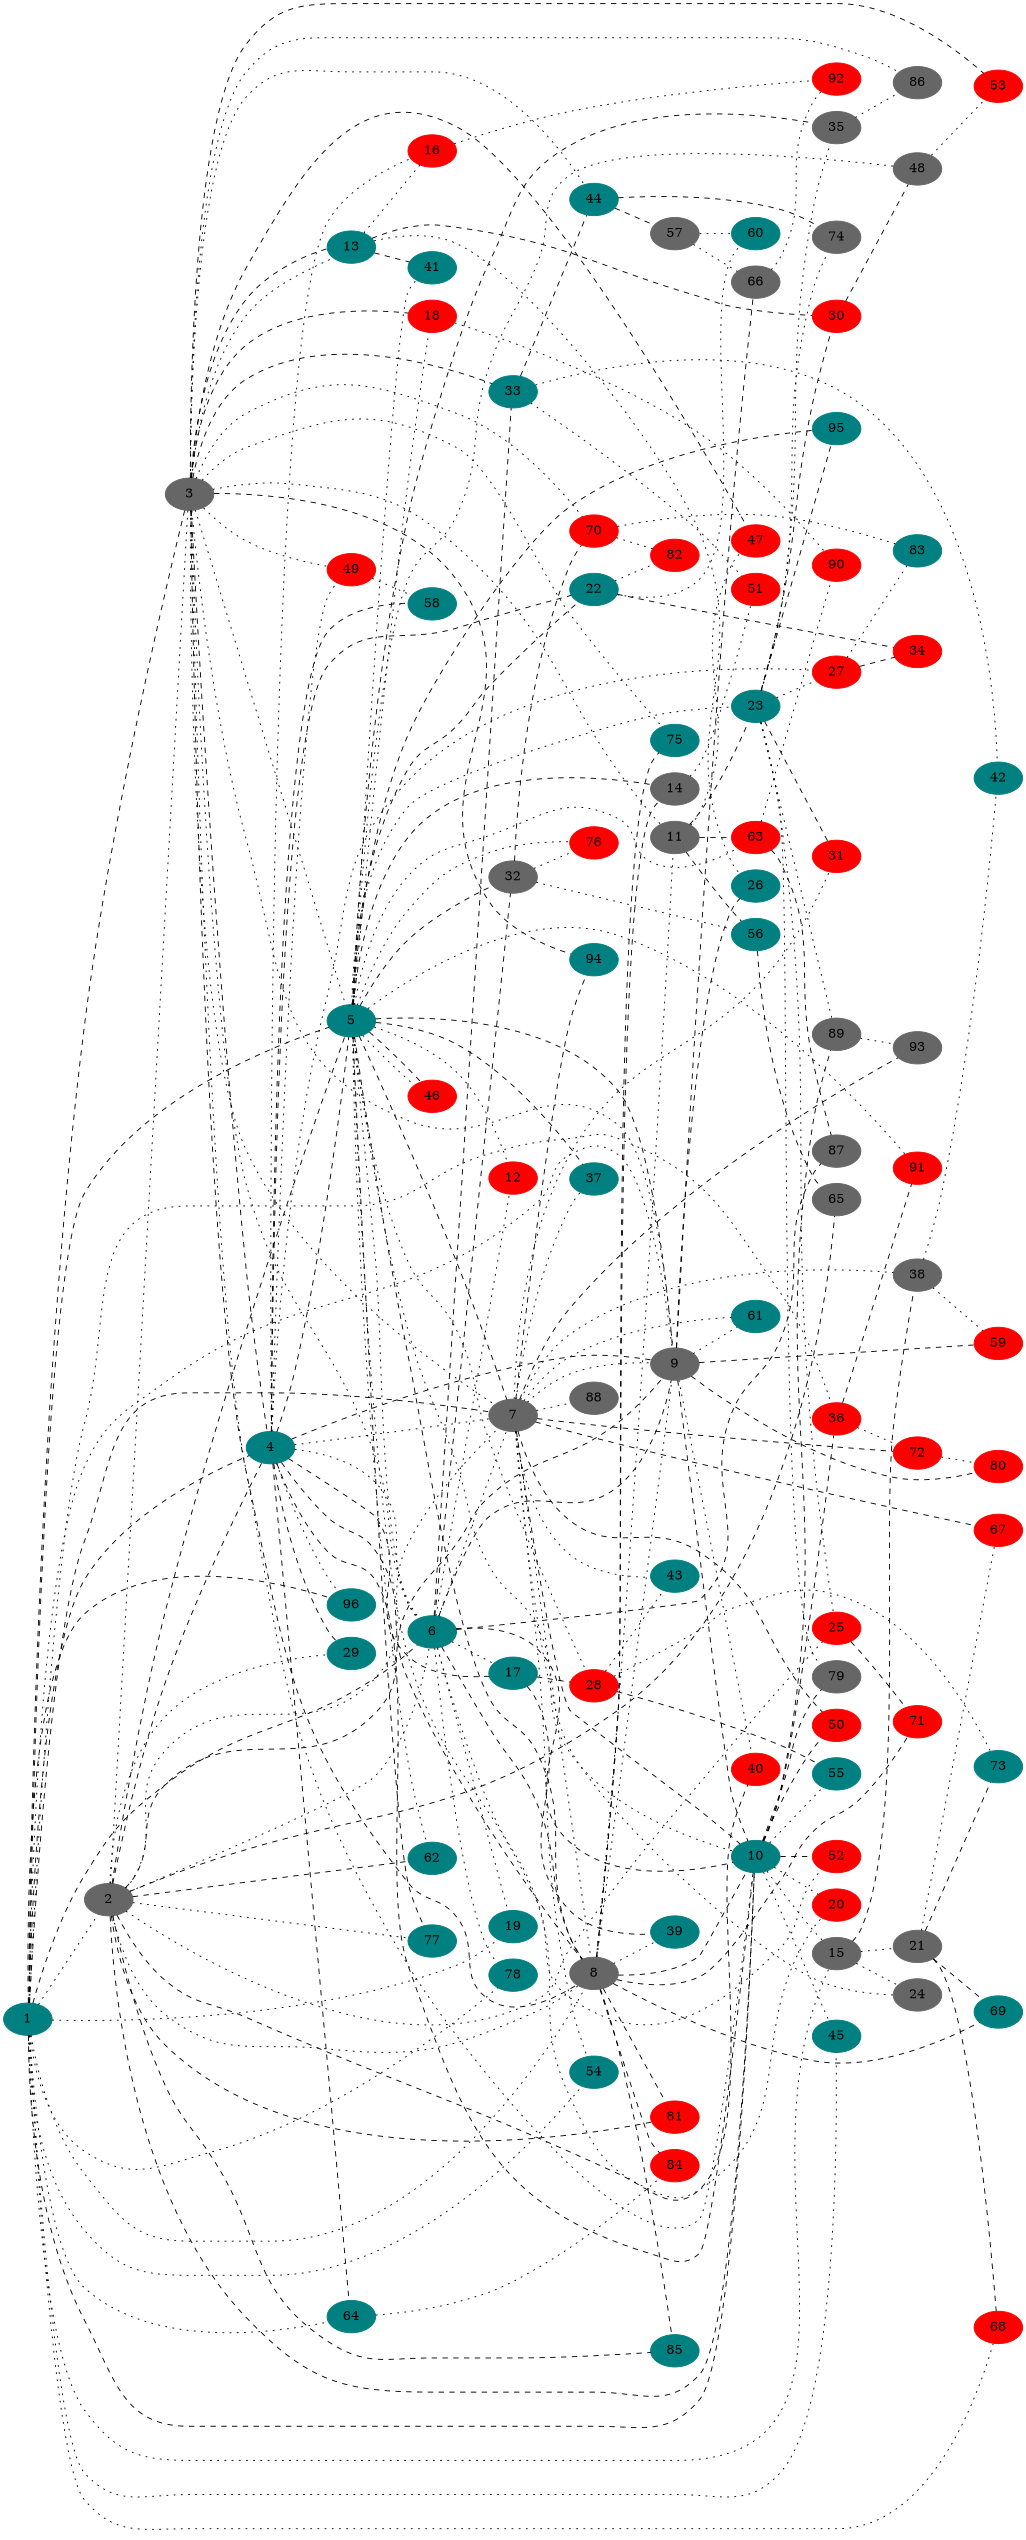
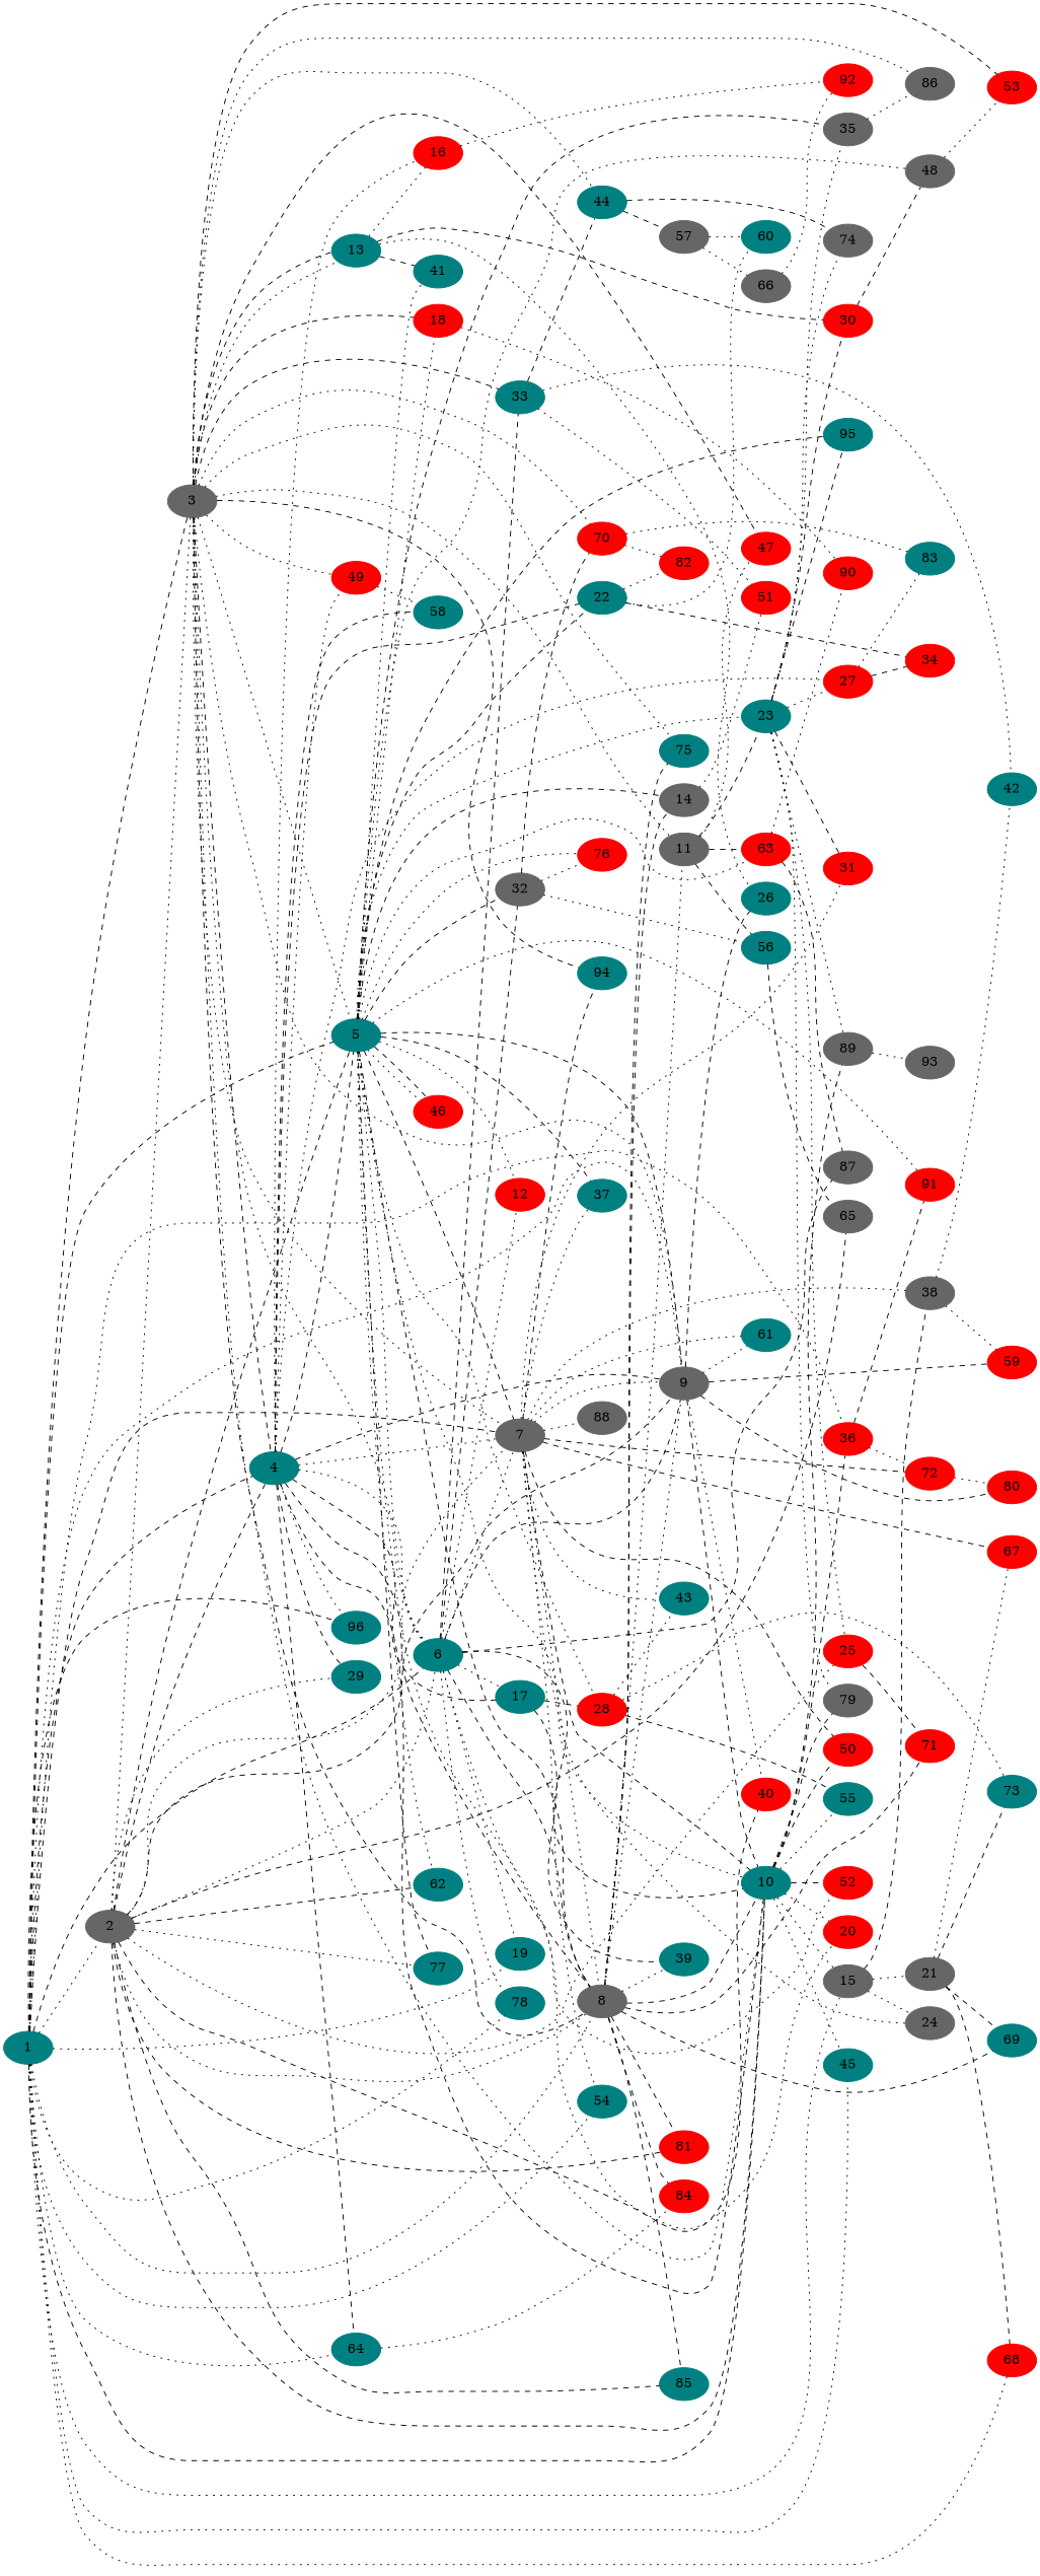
  graph {
    rankdir=LR
    node [color=teal style=filled]
    edge [style=dotted]
    2 [color=gray40]
    1
    3 [color=gray40]
    4
    5
    6
    7 [color=gray40]
    8 [color=gray40]
    9 [color=gray40]
    10
    15 [color=gray40]
    19
    36 [color=red]
    45
    54
    64
    68 [color=red]
    78
    96
    25 [color=red]
    29
    40 [color=red]
    62
    65 [color=gray40]
    77
    81 [color=red]
    85
    11 [color=gray40]
    13
    18 [color=red]
    33
    44
    47 [color=red]
    49 [color=red]
    53 [color=red]
    70 [color=red]
    75
    86 [color=gray40]
    94
    16 [color=red]
    17
    22
    27 [color=red]
    58
    12 [color=red]
    14 [color=gray40]
    23
    28 [color=red]
    32 [color=gray40]
    35 [color=gray40]
    37
    41
    46 [color=red]
    48 [color=gray40]
    52 [color=red]
    63 [color=red]
    76 [color=red]
    91 [color=red]
    95
    20 [color=red]
    87 [color=gray40]
    24 [color=gray40]
    31 [color=red]
    38 [color=gray40]
    43
    50 [color=red]
    61
    67 [color=red]
    72 [color=red]
    88 [color=gray40]
    93 [color=gray40]
    39
    69
    71 [color=red]
    84 [color=red]
    26
    59 [color=red]
    66 [color=gray40]
    80 [color=red]
    55
    79 [color=gray40]
    89 [color=gray40]
    21 [color=gray40]
    56
    30 [color=red]
    90 [color=red]
    51 [color=red]
    42
    57 [color=gray40]
    74 [color=gray40]
    82 [color=red]
    83
    92 [color=red]
    34 [color=red]
    60
    73
    2 -- 3
    2 -- 4 [style=dashed]
    2 -- 5 [style=dashed]
    2 -- 6
    2 -- 7
    2 -- 8
    2 -- 9 [style=dashed]
    2 -- 10 [style=dashed]
    2 -- 25
    2 -- 29
    2 -- 40 [style=dashed]
    2 -- 62 [style=dashed]
    2 -- 65 [style=dashed]
    2 -- 77
    2 -- 81 [style=dashed]
    2 -- 85 [style=dashed]
    1 -- 2
    1 -- 3 [style=dashed]
    1 -- 4 [style=dashed]
    1 -- 5 [style=dashed]
    1 -- 6 [style=dashed]
    1 -- 7 [style=dashed]
    1 -- 8
    1 -- 9
    1 -- 10 [style=dashed]
    1 -- 15
    1 -- 19
    1 -- 36
    1 -- 45
    1 -- 54
    1 -- 64
    1 -- 68
    1 -- 78
    1 -- 96 [style=dashed]
    3 -- 4 [style=dashed]
    3 -- 5
    3 -- 6
    3 -- 7
    3 -- 8 [style=dashed]
    3 -- 9
    3 -- 10
    3 -- 11
    3 -- 13
    3 -- 13 [style=dashed]
    3 -- 18 [style=dashed]
    3 -- 33 [style=dashed]
    3 -- 44
    3 -- 47 [style=dashed]
    3 -- 49
    3 -- 53 [style=dashed]
    3 -- 70
    3 -- 75
    3 -- 86
    3 -- 94 [style=dashed]
    4 -- 5 [style=dashed]
    4 -- 6
    4 -- 7
    4 -- 8 [style=dashed]
    4 -- 9 [style=dashed]
    4 -- 10 [style=dashed]
    4 -- 64 [style=dashed]
    4 -- 96
    4 -- 29 [style=dashed]
    4 -- 49
    4 -- 16
    4 -- 17 [style=dashed]
    4 -- 22 [style=dashed]
    4 -- 27
    4 -- 58 [style=dashed]
    5 -- 6
    5 -- 7 [style=dashed]
    5 -- 8 [style=dashed]
    5 -- 9 [style=dashed]
    5 -- 10
    5 -- 62
    5 -- 77 [style=dashed]
    5 -- 18
    5 -- 22 [style=dashed]
    5 -- 12
    5 -- 14 [style=dashed]
    5 -- 23
    5 -- 28
    5 -- 32 [style=dashed]
    5 -- 35 [style=dashed]
    5 -- 37 [style=dashed]
    5 -- 41
    5 -- 46
    5 -- 46 [style=dashed]
    5 -- 48
    5 -- 52
    5 -- 63
    5 -- 76
    5 -- 91
    5 -- 95 [style=dashed]
    6 -- 7
    6 -- 8 [style=dashed]
    6 -- 9 [style=dashed]
    6 -- 10 [style=dashed]
    6 -- 19
    6 -- 78
    6 -- 33 [style=dashed]
    6 -- 17
    6 -- 12
    6 -- 32 [style=dashed]
    6 -- 20
    6 -- 87 [style=dashed]
    7 -- 8
    7 -- 9
    7 -- 10 [style=dashed]
    7 -- 54
    7 -- 94 [style=dashed]
    7 -- 37
    7 -- 24
    7 -- 31
    7 -- 38
    7 -- 43
    7 -- 50 [style=dashed]
    7 -- 61
    7 -- 67 [style=dashed]
    7 -- 72 [style=dashed]
    7 -- 88
-   7 -- 93 [style=dashed]
    8 -- 9
    8 -- 10 [style=dashed]
    8 -- 81 [style=dashed]
    8 -- 85 [style=dashed]
    8 -- 11
    8 -- 75 [style=dashed]
    8 -- 14 [style=dashed]
    8 -- 39
    8 -- 69 [style=dashed]
    8 -- 71 [style=dashed]
    8 -- 84 [style=dashed]
    9 -- 10 [style=dashed]
    9 -- 40
    9 -- 61
    9 -- 26 [style=dashed]
    9 -- 59 [style=dashed]
-   9 -- 66 [style=dashed]
    9 -- 80 [style=dashed]
    10 -- 15
    10 -- 36 [style=dashed]
    10 -- 45
    10 -- 52 [style=dashed]
    10 -- 20
    10 -- 50 [style=dashed]
    10 -- 55
    10 -- 79 [style=dashed]
    10 -- 89 [style=dashed]
    15 -- 24
    15 -- 38 [style=dashed]
    15 -- 21
    36 -- 91 [style=dashed]
    36 -- 72
    64 -- 84
    25 -- 71 [style=dashed]
    11 -- 47
    11 -- 23 [style=dashed]
    11 -- 63 [style=dashed]
    11 -- 56 [style=dashed]
    13 -- 16
    13 -- 41 [style=dashed]
    13 -- 26
    13 -- 30 [style=dashed]
    18 -- 90
    33 -- 44 [style=dashed]
    33 -- 51
    33 -- 42
    44 -- 57 [style=dashed]
    44 -- 74 [style=dashed]
    49 -- 58
    70 -- 82
    70 -- 83
    16 -- 92
    17 -- 28 [style=dashed]
    17 -- 39 [style=dashed]
    22 -- 82
    22 -- 34 [style=dashed]
    22 -- 60
    27 -- 83
    27 -- 34 [style=dashed]
    14 -- 51
    23 -- 25
    23 -- 27
    23 -- 35
    23 -- 95 [style=dashed]
    23 -- 31 [style=dashed]
    23 -- 79
    23 -- 89
    23 -- 30 [style=dashed]
    23 -- 74
    28 -- 43
    28 -- 55 [style=dashed]
    28 -- 73
    32 -- 70 [style=dashed]
    32 -- 76
    32 -- 56
    35 -- 86
    48 -- 53
    63 -- 87 [style=dashed]
    63 -- 90
    38 -- 59
    38 -- 42
    72 -- 80
    66 -- 92
    89 -- 93
    21 -- 68 [style=dashed]
    21 -- 67
    21 -- 69 [style=dashed]
    21 -- 73 [style=dashed]
    56 -- 65 [style=dashed]
    30 -- 48 [style=dashed]
    57 -- 66
    57 -- 60
  }
